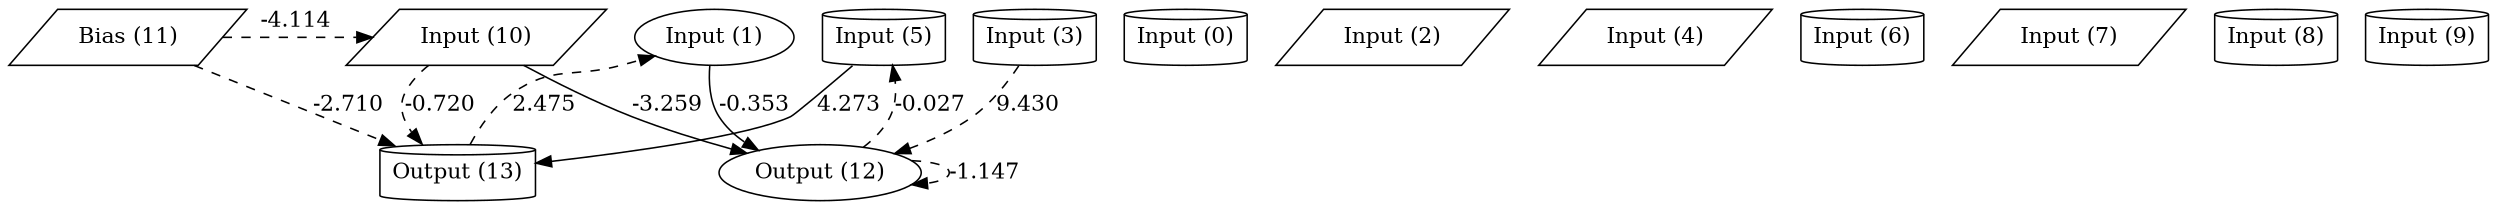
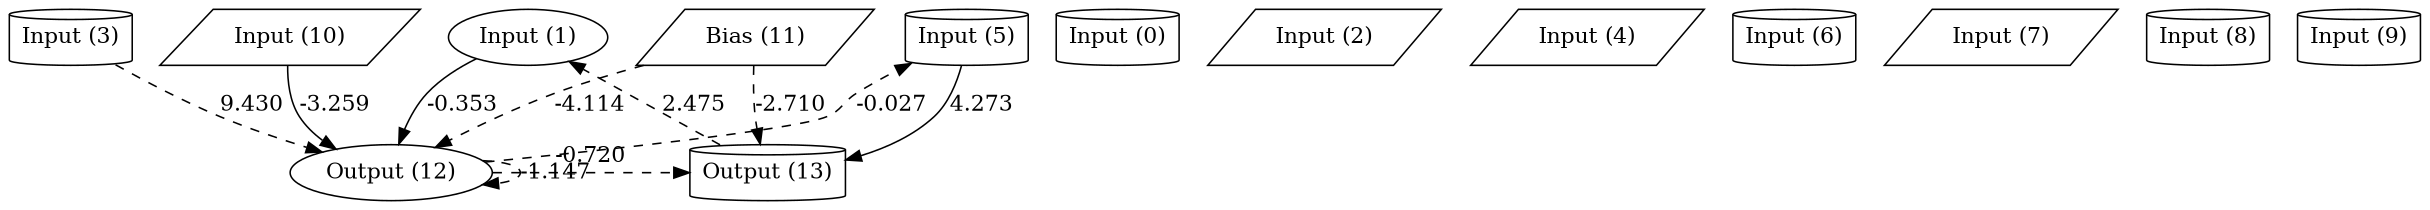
  digraph {
    node [shape=cylinder]
    edge [style=dashed]
    n1 [label="Bias (11)" shape=parallelogram]
    n2 [label="Input (0)"]
    n3 [label="Input (1)" shape=ellipse]
    n4 [label="Input (2)" shape=parallelogram]
    n5 [label="Input (3)"]
    n6 [label="Input (4)" shape=parallelogram]
    n7 [label="Input (5)"]
    n8 [label="Input (6)"]
    n9 [label="Input (7)" shape=parallelogram]
    n10 [label="Input (8)"]
    n11 [label="Input (9)"]
    n12 [label="Input (10)" shape=parallelogram]
    n13 [label="Output (12)" shape=ellipse]
    n14 [label="Output (13)"]
    subgraph sub_1 {
      rank=same
      n1
      n2
      n3
      n4
      n5
      n6
      n7
      n8
      n9
      n10
      n11
      n12
    }
    subgraph sub_2 {
      rank=same
      n13
      n14
    }
-   n1 -> n12 [label=-4.114]
+   n1 -> n13 [label=-4.114]
    n1 -> n14 [label=-2.710]
    n3 -> n13 [label=-0.353 style=solid]
    n5 -> n13 [label=9.430]
    n7 -> n14 [label=4.273 style=solid]
    n12 -> n13 [label=-3.259 style=solid]
-   n12 -> n14 [label=-0.720]
+   n13 -> n14 [label=-0.720]
    n13 -> n7 [label=-0.027]
    n13 -> n13 [label=-1.147]
    n14 -> n3 [label=2.475]
  }
